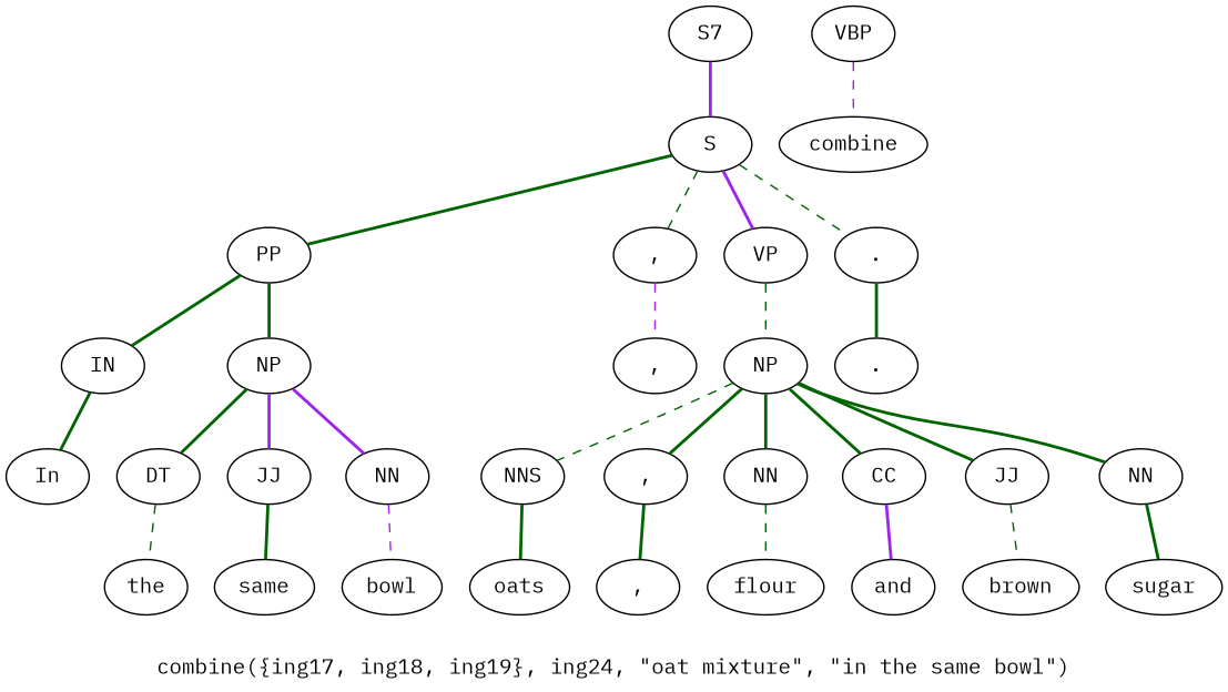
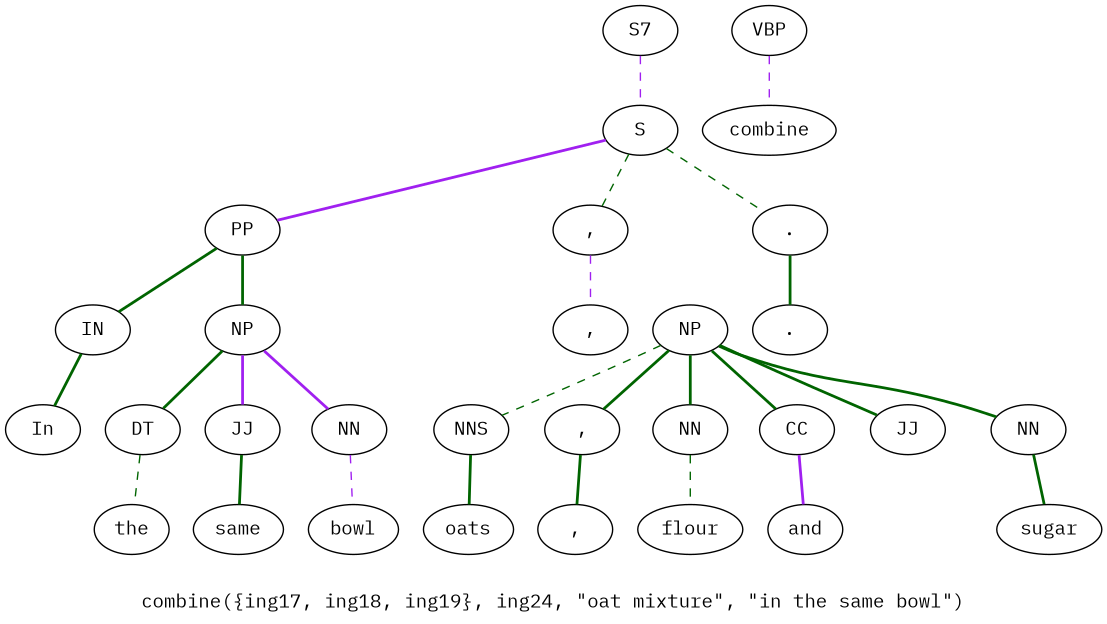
  graph {
    fontname="IBM Plex Mono"
    label="combine({ing17, ing18, ing19}, ing24, \"oat mixture\", \"in the same bowl\")"
    node [fontname="IBM Plex Mono"]
    edge [color=darkgreen fontname="IBM Plex Mono" style=bold]
    n1 [label=S7]
    n2 [label=S]
    n3 [label=PP]
    n4 [label=","]
-   n5 [label=VP]
    n6 [label="."]
    n7 [label=IN]
    n8 [label=NP]
    n9 [label=","]
    n10 [label=NP]
    n11 [label="."]
    n12 [label=In]
    n13 [label=DT]
    n14 [label=JJ]
    n15 [label=NN]
    n16 [label=the]
    n17 [label=same]
    n18 [label=bowl]
    n19 [label=VBP]
    n20 [label=combine]
    n21 [label=NNS]
    n22 [label=","]
    n23 [label=NN]
    n24 [label=CC]
    n25 [label=JJ]
    n26 [label=NN]
    n27 [label=oats]
    n28 [label=","]
    n29 [label=flour]
    n30 [label=and]
-   n31 [label=brown]
    n32 [label=sugar]
-   n1 -- n2 [color=purple]
-   n2 -- n3
+   n1 -- n2 [color=purple style=dashed]
+   n2 -- n3 [color=purple]
    n2 -- n4 [style=dashed]
-   n2 -- n5 [color=purple]
    n2 -- n6 [style=dashed]
    n3 -- n7
    n3 -- n8
    n4 -- n9 [color=purple style=dashed]
-   n5 -- n10 [style=dashed]
    n6 -- n11
    n7 -- n12
    n8 -- n13
    n8 -- n14 [color=purple]
    n8 -- n15 [color=purple]
    n10 -- n21 [style=dashed]
    n10 -- n22
    n10 -- n23
    n10 -- n24
    n10 -- n25
    n10 -- n26
    n13 -- n16 [style=dashed]
    n14 -- n17
    n15 -- n18 [color=purple style=dashed]
    n19 -- n20 [color=purple style=dashed]
    n21 -- n27
    n22 -- n28
    n23 -- n29 [style=dashed]
    n24 -- n30 [color=purple]
-   n25 -- n31 [style=dashed]
    n26 -- n32
  }
